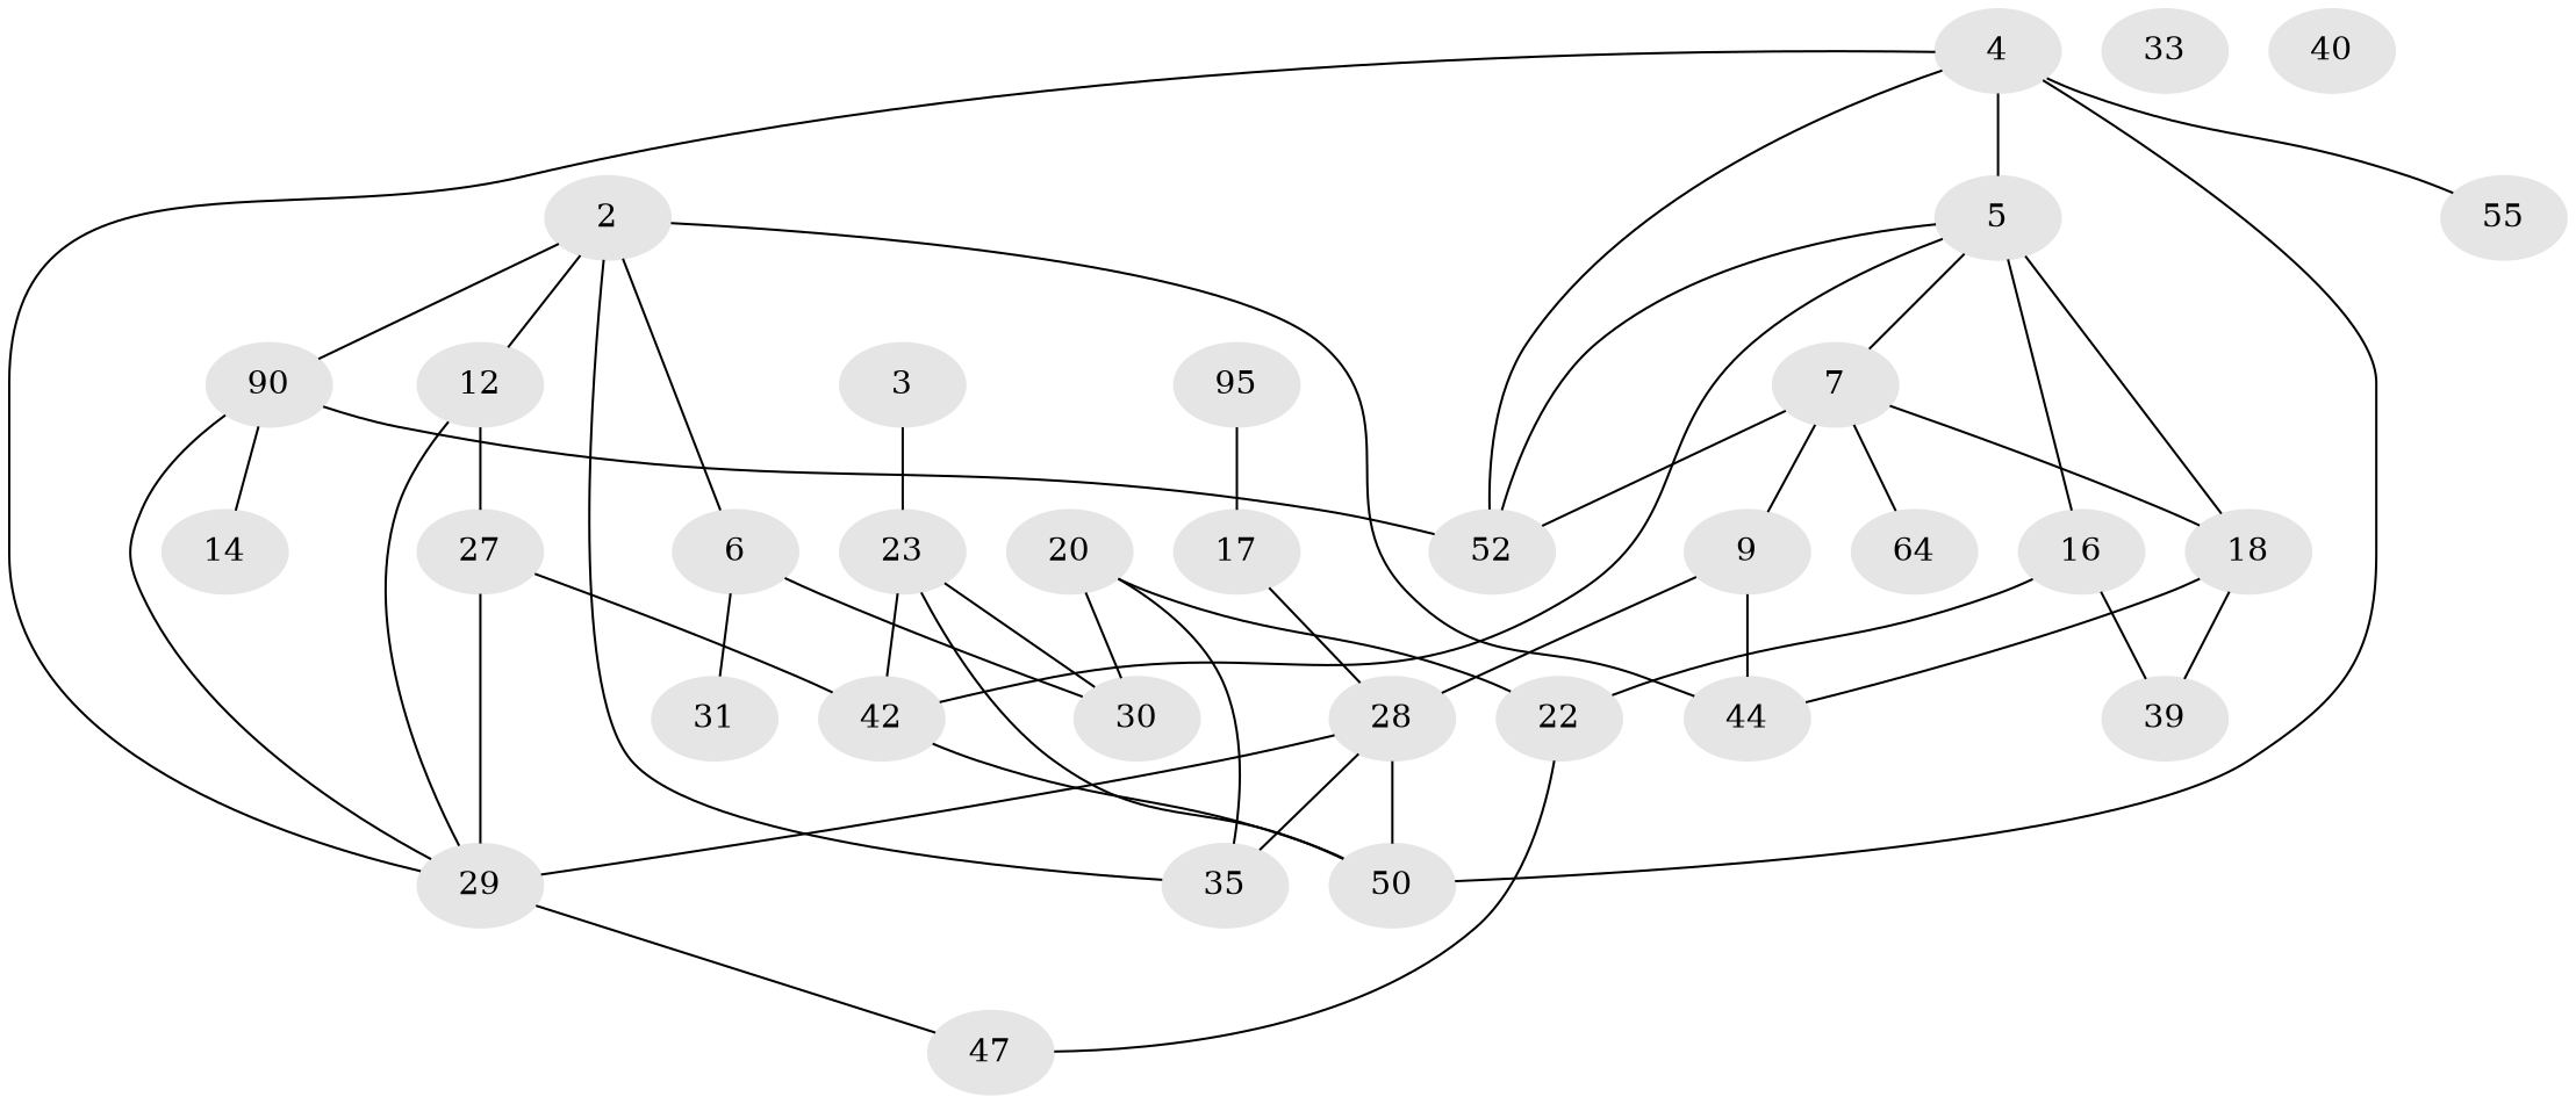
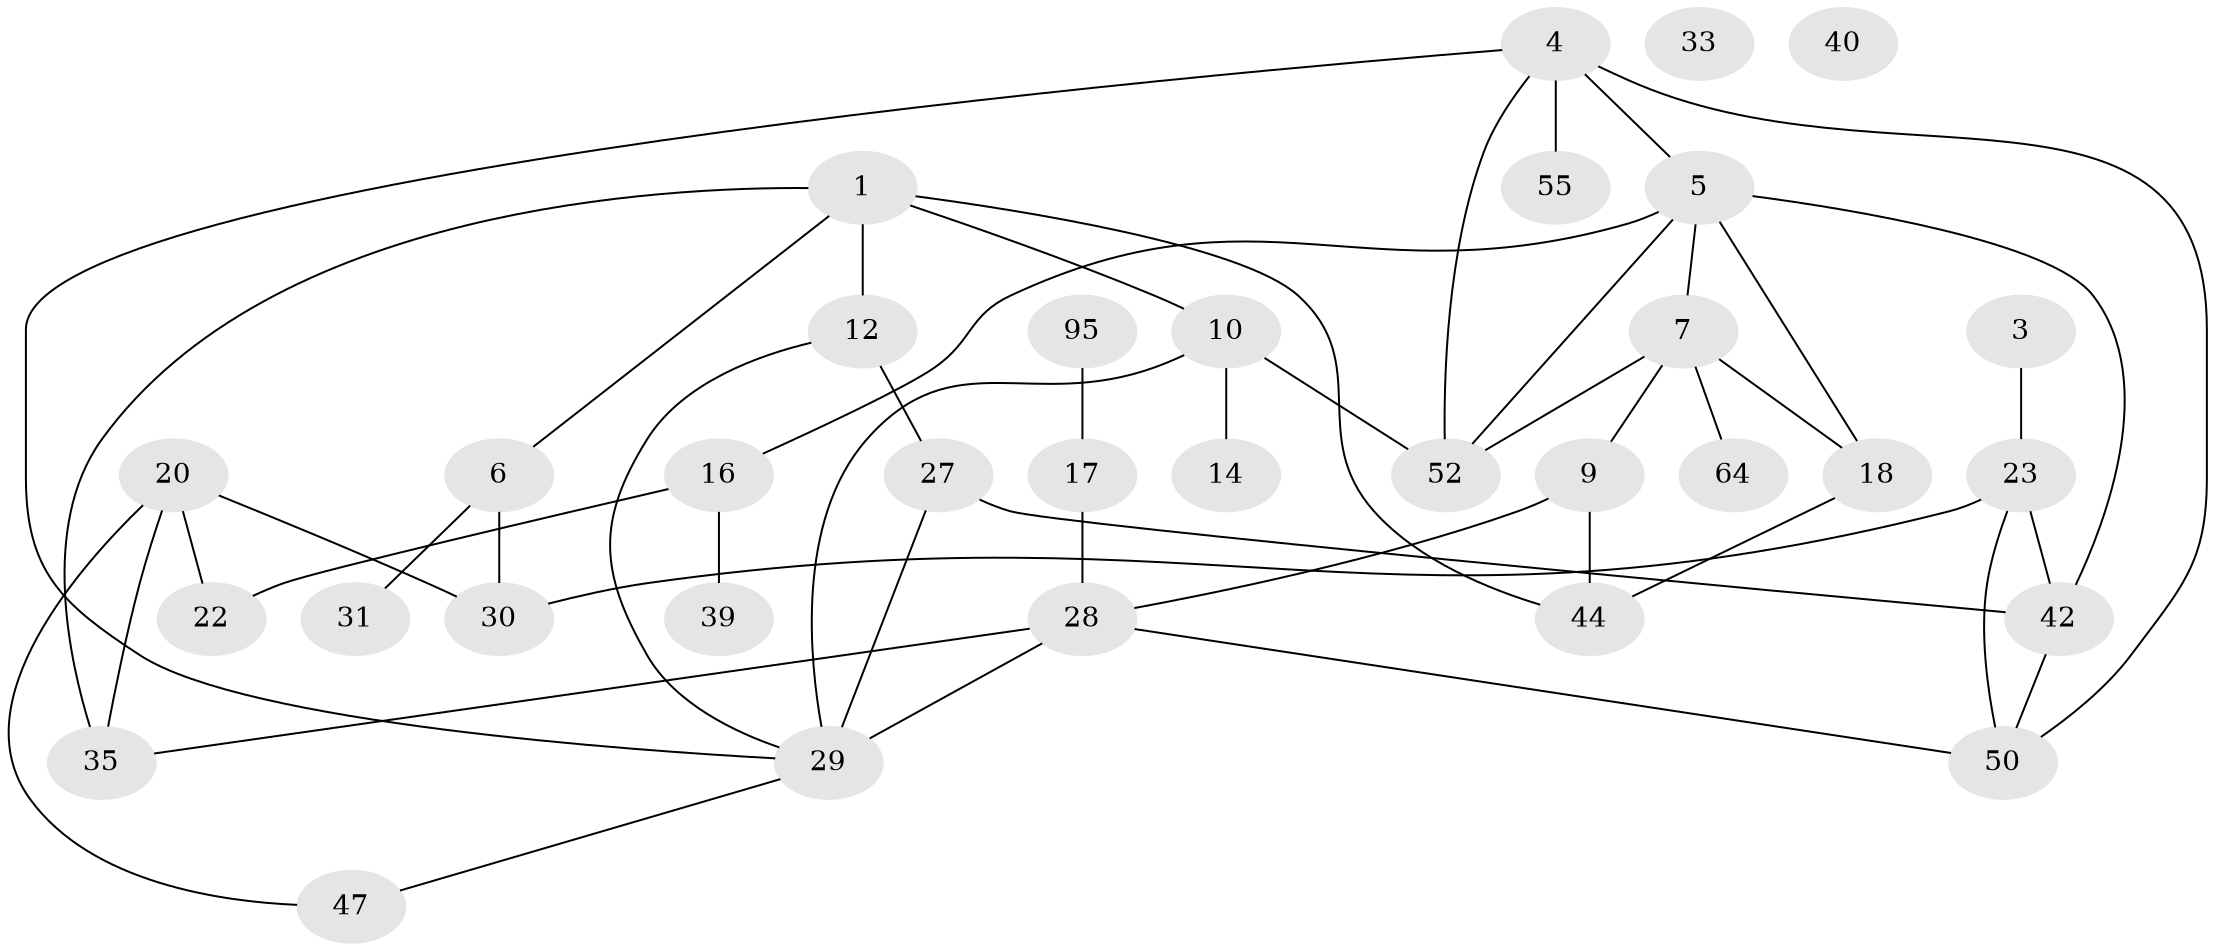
  graph {
    node [color=gray90 style=filled]
    20 [super="+21"]
    35
    30 [super="+32"]
    22 [super="+45"]
    47
-   2 [super="+19"]
+   2 [super="+19" label=1]
    6 [super="+43"]
-   10 [super="+34" label=90]
+   10 [super="+34"]
    12
    44 [super="+51"]
    31
    52
    29 [super="+49"]
    14
    27 [super="+36"]
    23 [super="+38"]
    50 [super="+56"]
    42 [super="+48"]
    3
    4 [super="+33"]
    5 [super="+25"]
    55
    7 [super="+37"]
    16 [super="+41"]
    18 [super="+46"]
    9
    n27 [label=64]
    39
    28 [super="+53"]
    n30 [label=33]
    n31 [label=95]
    17
    40
    20 -- 35
    20 -- 30
    20 -- 22
-   22 -- 47
+   20 -- 47
    2 -- 35
    2 -- 6
    2 -- 10
    2 -- 12
    2 -- 44
    6 -- 30
    6 -- 31
    10 -- 52
    10 -- 29
    10 -- 14
    12 -- 29
    12 -- 27 [weight=2]
    29 -- 47
    27 -- 29 [weight=2]
    27 -- 42
    23 -- 30
    23 -- 50
    23 -- 42
    42 -- 50
    3 -- 23
    4 -- 52
    4 -- 29
    4 -- 50
    4 -- 5
    4 -- 55
    5 -- 52
    5 -- 42
    5 -- 7
    5 -- 16
    5 -- 18 [weight=2]
    7 -- 52 [weight=2]
    7 -- 18
    7 -- 9
    7 -- n27
    16 -- 22
    16 -- 39
    18 -- 44
-   18 -- 39
    9 -- 44
    9 -- 28
    28 -- 35
    28 -- 29
    28 -- 50
    n31 -- 17
    17 -- 28
  }
